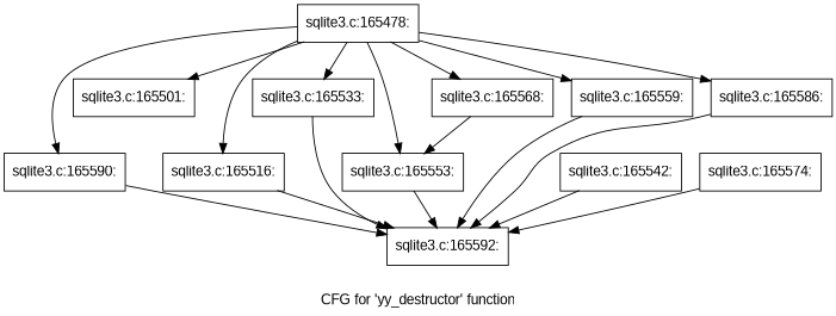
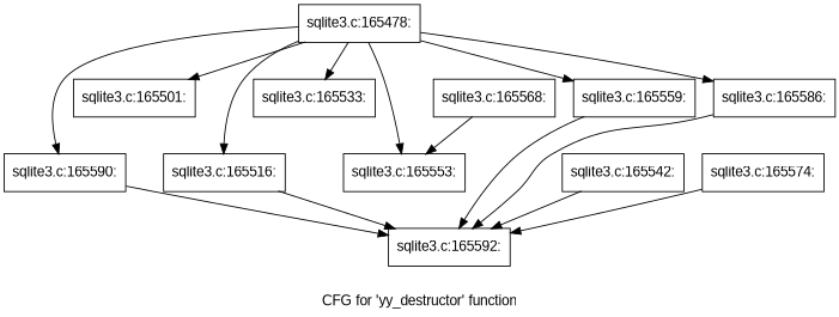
  digraph {
    fontname="Liberation Sans"
    label="CFG for 'yy_destructor' function"
    node [fontname="Liberation Sans" shape=record]
    edge [fontname="Liberation Sans"]
    n1 [label="{sqlite3.c:165478:}"]
    n2 [label="{sqlite3.c:165590:}"]
    n3 [label="{sqlite3.c:165501:}"]
    n4 [label="{sqlite3.c:165516:}"]
    n5 [label="{sqlite3.c:165533:}"]
    n6 [label="{sqlite3.c:165553:}"]
    n7 [label="{sqlite3.c:165559:}"]
    n8 [label="{sqlite3.c:165568:}"]
    n9 [label="{sqlite3.c:165586:}"]
    n10 [label="{sqlite3.c:165592:}"]
    n11 [label="{sqlite3.c:165542:}"]
    n12 [label="{sqlite3.c:165574:}"]
    n1 -> n2
    n1 -> n3
    n1 -> n4
    n1 -> n5
    n1 -> n6
    n1 -> n7
-   n1 -> n8
    n1 -> n9
    n2 -> n10
    n4 -> n10
-   n5 -> n10
-   n6 -> n10
    n7 -> n10
    n8 -> n6
    n9 -> n10
    n11 -> n10
    n12 -> n10
  }
